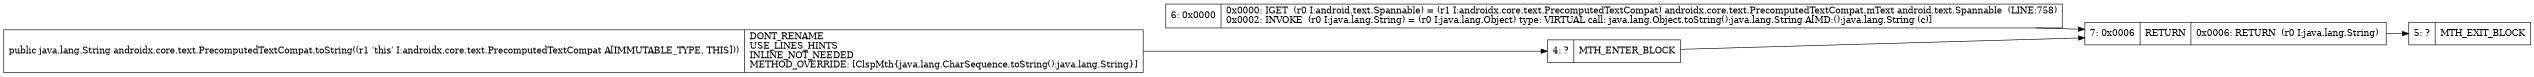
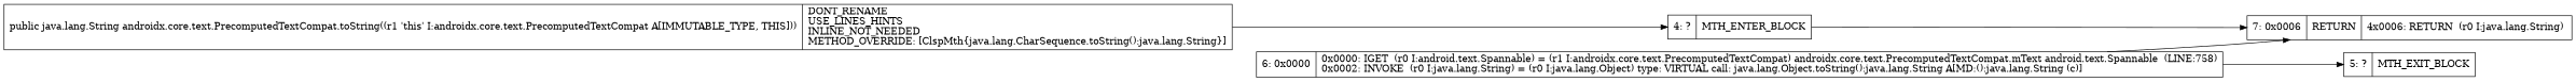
  digraph {
    rankdir=LR
    node [shape=record]
    n1 [label="{4\:\ ?|MTH_ENTER_BLOCK\l}"]
-   n2 [label="{7\:\ 0x0006|RETURN\l|0x0006: RETURN  (r0 I:java.lang.String) \l}"]
+   n2 [label="{7\:\ 0x0006|RETURN\l|4x0006: RETURN  (r0 I:java.lang.String) \l}"]
    n3 [label="{6\:\ 0x0000|0x0000: IGET  (r0 I:android.text.Spannable) = (r1 I:androidx.core.text.PrecomputedTextCompat) androidx.core.text.PrecomputedTextCompat.mText android.text.Spannable  (LINE:758)\l0x0002: INVOKE  (r0 I:java.lang.String) = (r0 I:java.lang.Object) type: VIRTUAL call: java.lang.Object.toString():java.lang.String A[MD:():java.lang.String (c)]\l}"]
    n4 [label="{5\:\ ?|MTH_EXIT_BLOCK\l}"]
    n5 [label="{public java.lang.String androidx.core.text.PrecomputedTextCompat.toString((r1 'this' I:androidx.core.text.PrecomputedTextCompat A[IMMUTABLE_TYPE, THIS]))  | DONT_RENAME\lUSE_LINES_HINTS\lINLINE_NOT_NEEDED\lMETHOD_OVERRIDE: [ClspMth\{java.lang.CharSequence.toString():java.lang.String\}]\l}"]
    n1 -> n2
-   n2 -> n4
+   n3 -> n4
    n3 -> n2
    n5 -> n1
  }
